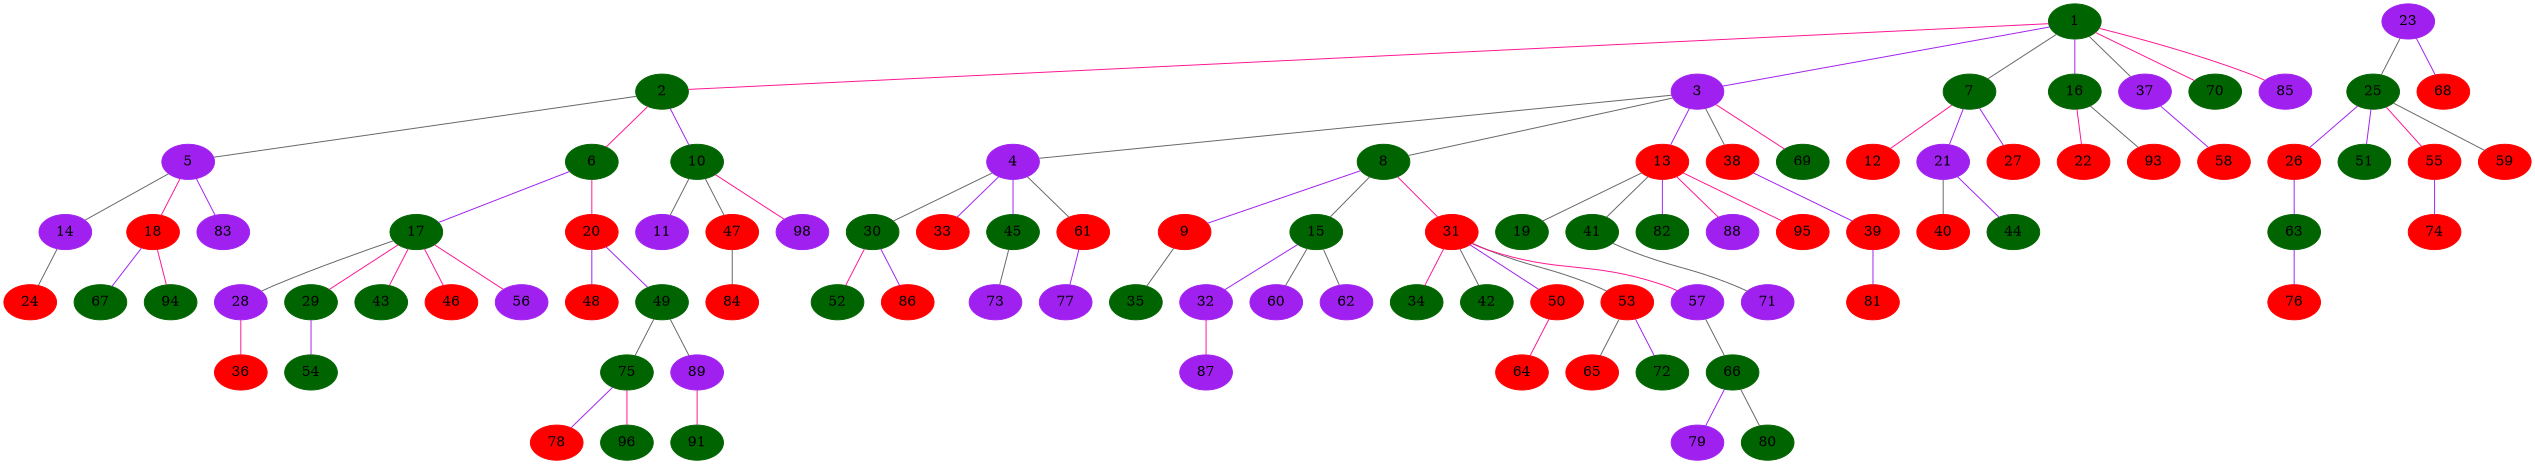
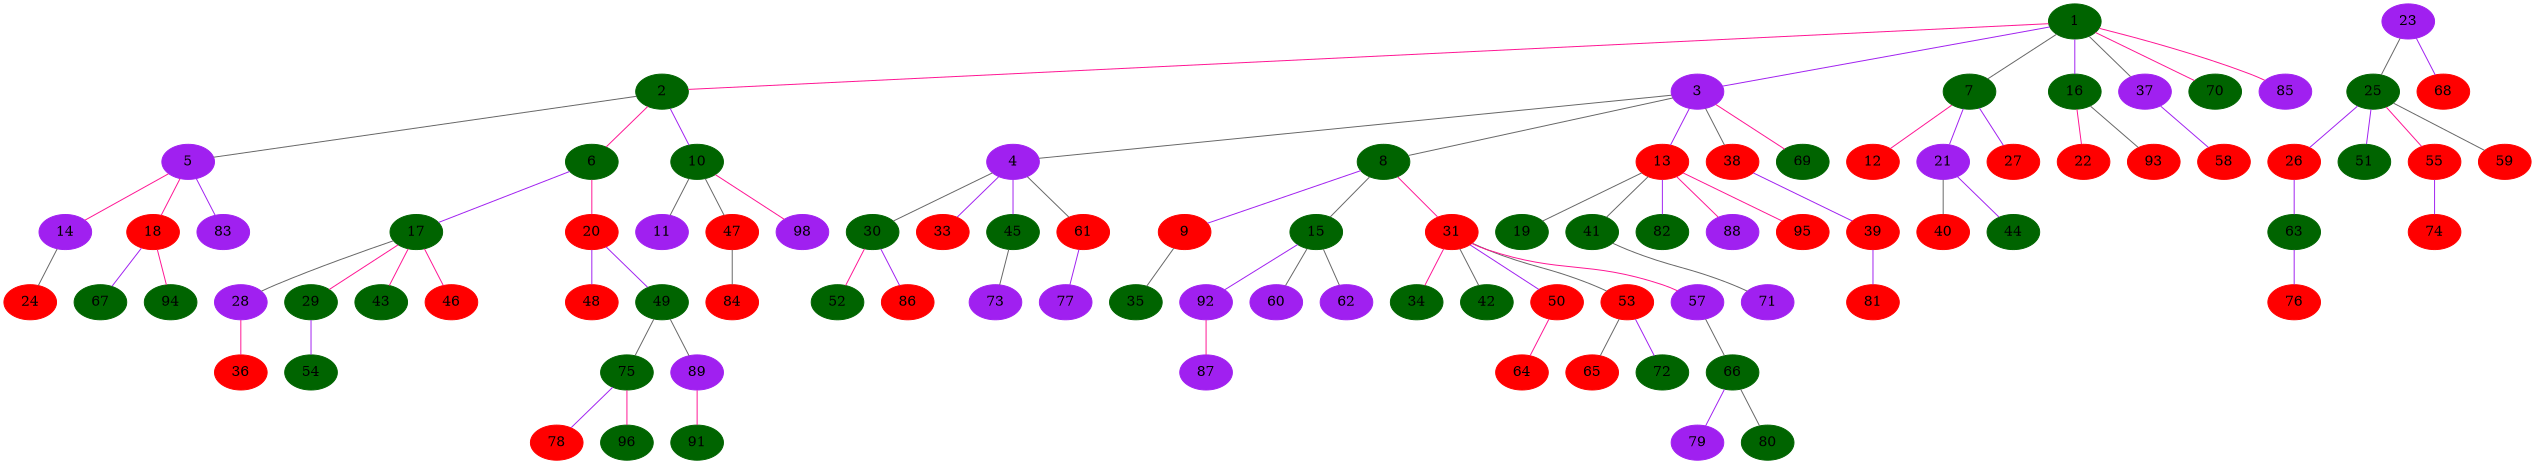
  graph {
    node [color=darkgreen style=filled]
    edge [color=purple]
    1
    2
    3 [color=purple]
    7
    16
    37 [color=purple]
    70
    85 [color=purple]
    5 [color=purple]
    6
    10
    4 [color=purple]
    8
    13 [color=red]
    38 [color=red]
    69
    12 [color=red]
    21 [color=purple]
    27 [color=red]
    22 [color=red]
    93 [color=red]
    58 [color=red]
    14 [color=purple]
    18 [color=red]
    83 [color=purple]
    17
    20 [color=red]
    11 [color=purple]
    47 [color=red]
    n30 [color=purple label=98]
    30
    33 [color=red]
    45
    61 [color=red]
    9 [color=red]
    15
    31 [color=red]
    19
    41
    82
    88 [color=purple]
    95 [color=red]
    39 [color=red]
    23 [color=purple]
    25
    68 [color=red]
    52
    86 [color=red]
    73 [color=purple]
    77 [color=purple]
    24 [color=red]
    67
    94
    28 [color=purple]
    29
    43
    46 [color=red]
-   56 [color=purple]
    48 [color=red]
    49
    40 [color=red]
    44
    35
-   32 [color=purple]
+   32 [color=purple label=92]
    60 [color=purple]
    62 [color=purple]
    34
    42
    50 [color=red]
    53 [color=red]
    57 [color=purple]
    84 [color=red]
    71 [color=purple]
    87 [color=purple]
    36 [color=red]
    54
    75
    89 [color=purple]
    26 [color=red]
    51
    55 [color=red]
    59 [color=red]
    63
    74 [color=red]
    76 [color=red]
    64 [color=red]
    65 [color=red]
    72
    66
    81 [color=red]
    78 [color=red]
    96
    91
    79 [color=purple]
    80
    1 -- 2 [color=deeppink]
    1 -- 3
    1 -- 7 [color=gray40]
    1 -- 16
    1 -- 37 [color=gray40]
    1 -- 70 [color=deeppink]
    1 -- 85 [color=deeppink]
    2 -- 5 [color=gray40]
    2 -- 6 [color=deeppink]
    2 -- 10
    3 -- 4 [color=gray40]
    3 -- 8 [color=gray40]
    3 -- 13
    3 -- 38 [color=gray40]
    3 -- 69 [color=deeppink]
    7 -- 12 [color=deeppink]
    7 -- 21
    7 -- 27
    16 -- 22 [color=deeppink]
    16 -- 93 [color=gray40]
    37 -- 58
-   5 -- 14 [color=gray40]
+   5 -- 14 [color=deeppink]
    5 -- 18 [color=deeppink]
    5 -- 83
    6 -- 17
    6 -- 20 [color=deeppink]
    10 -- 11 [color=gray40]
    10 -- 47 [color=gray40]
    10 -- n30 [color=deeppink]
    4 -- 30 [color=gray40]
    4 -- 33
    4 -- 45
    4 -- 61 [color=gray40]
    8 -- 9
    8 -- 15 [color=gray40]
    8 -- 31 [color=deeppink]
    13 -- 19 [color=gray40]
    13 -- 41 [color=gray40]
    13 -- 82
    13 -- 88 [color=deeppink]
    13 -- 95 [color=deeppink]
    38 -- 39
    21 -- 40 [color=gray40]
    21 -- 44
    14 -- 24 [color=gray40]
    18 -- 67
    18 -- 94 [color=deeppink]
    17 -- 28 [color=gray40]
    17 -- 29 [color=deeppink]
    17 -- 43 [color=deeppink]
    17 -- 46 [color=deeppink]
-   17 -- 56 [color=deeppink]
    20 -- 48
    20 -- 49
    47 -- 84 [color=gray40]
    30 -- 52 [color=deeppink]
    30 -- 86
    45 -- 73 [color=gray40]
    61 -- 77
    9 -- 35 [color=gray40]
    15 -- 32
    15 -- 60 [color=gray40]
    15 -- 62 [color=gray40]
    31 -- 34 [color=deeppink]
    31 -- 42 [color=gray40]
    31 -- 50
    31 -- 53 [color=gray40]
    31 -- 57 [color=deeppink]
    41 -- 71 [color=gray40]
    39 -- 81
    23 -- 25 [color=gray40]
    23 -- 68
    25 -- 26
    25 -- 51
    25 -- 55 [color=deeppink]
    25 -- 59 [color=gray40]
    28 -- 36 [color=deeppink]
    29 -- 54
    49 -- 75 [color=gray40]
    49 -- 89 [color=gray40]
    32 -- 87 [color=deeppink]
    50 -- 64 [color=deeppink]
    53 -- 65 [color=gray40]
    53 -- 72
    57 -- 66 [color=gray40]
    75 -- 78
    75 -- 96 [color=deeppink]
    89 -- 91 [color=deeppink]
    26 -- 63
    55 -- 74
    63 -- 76
    66 -- 79
    66 -- 80 [color=gray40]
  }
